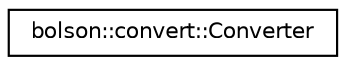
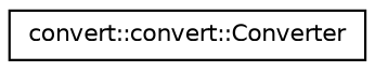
  digraph {
    rankdir=LR
-   n1 [color=black fillcolor=white fontname=Helvetica fontsize=10 height=0.2 label="bolson::convert::Converter" shape=record style=filled width=0.4]
+   n1 [color=black fillcolor=white fontname=Helvetica fontsize=10 height=0.2 label="convert::convert::Converter" shape=record style=filled width=0.4]
  }
